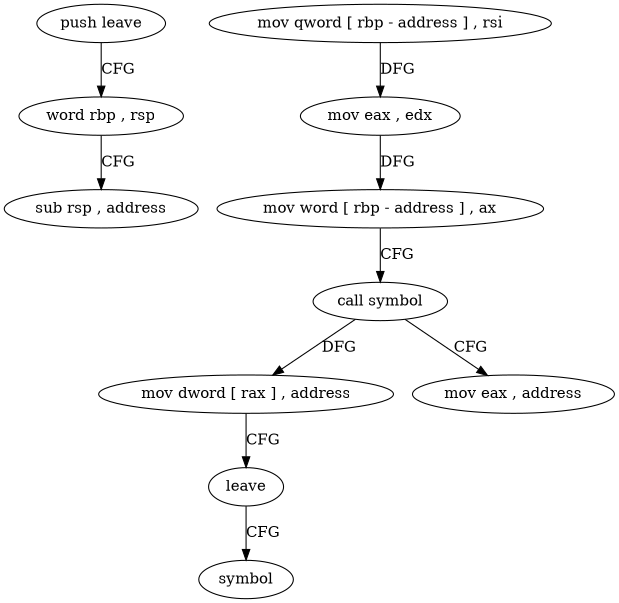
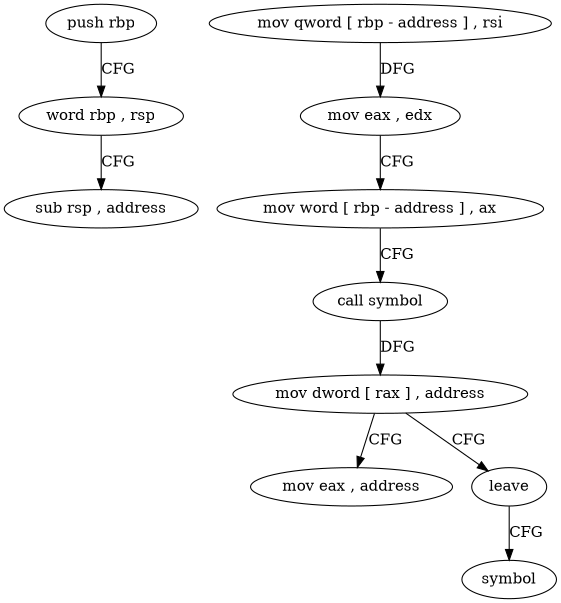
  digraph {
-   n1 [label="push leave"]
+   n1 [label="push rbp"]
    n2 [label="word rbp , rsp"]
    n3 [label="sub rsp , address"]
    n4 [label="mov qword [ rbp - address ] , rsi"]
    n5 [label="mov eax , edx"]
    n6 [label="mov word [ rbp - address ] , ax"]
    n7 [label="call symbol"]
    n8 [label="mov dword [ rax ] , address"]
    n9 [label="mov eax , address"]
    n10 [label=leave]
    n11 [label=symbol]
    n1 -> n2 [label=CFG]
    n2 -> n3 [label=CFG]
    n4 -> n5 [label=DFG]
-   n5 -> n6 [label=DFG]
+   n5 -> n6 [label=CFG]
    n6 -> n7 [label=CFG]
    n7 -> n8 [label=DFG]
-   n7 -> n9 [label=CFG]
+   n8 -> n9 [label=CFG]
    n8 -> n10 [label=CFG]
    n10 -> n11 [label=CFG]
  }
